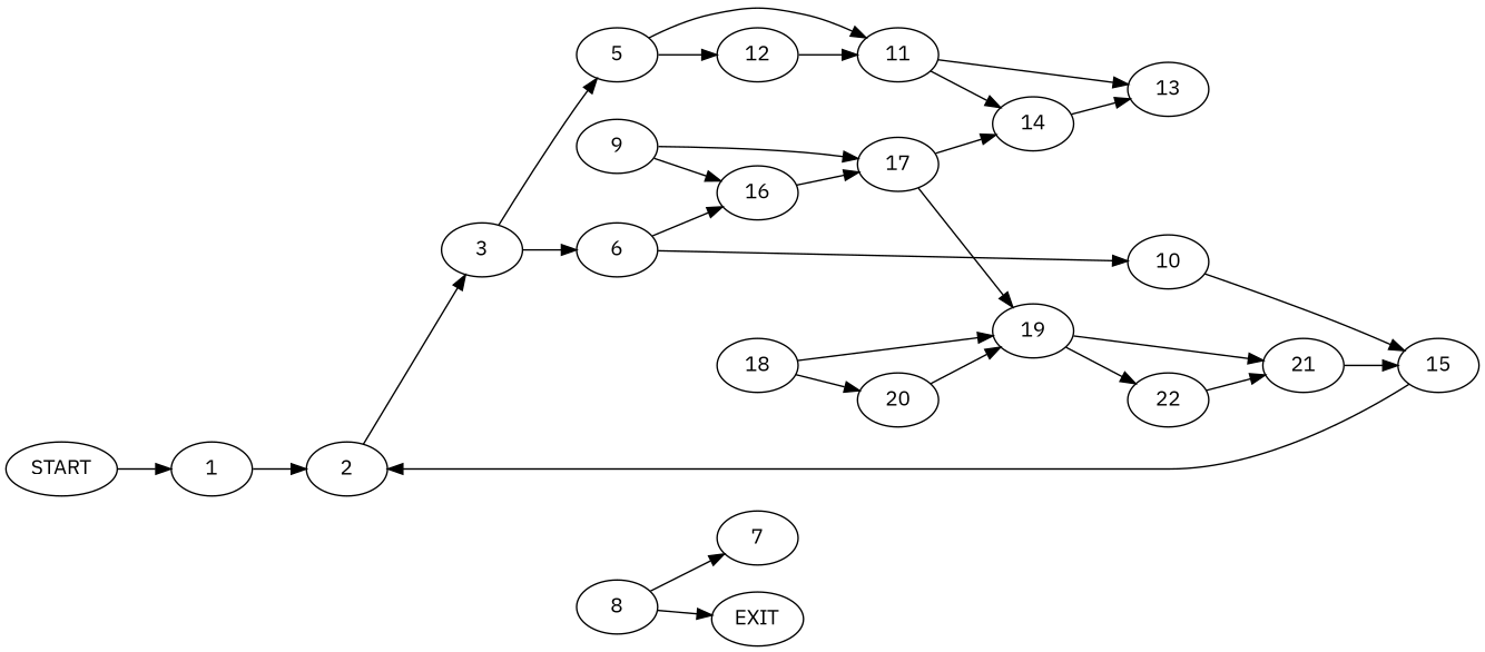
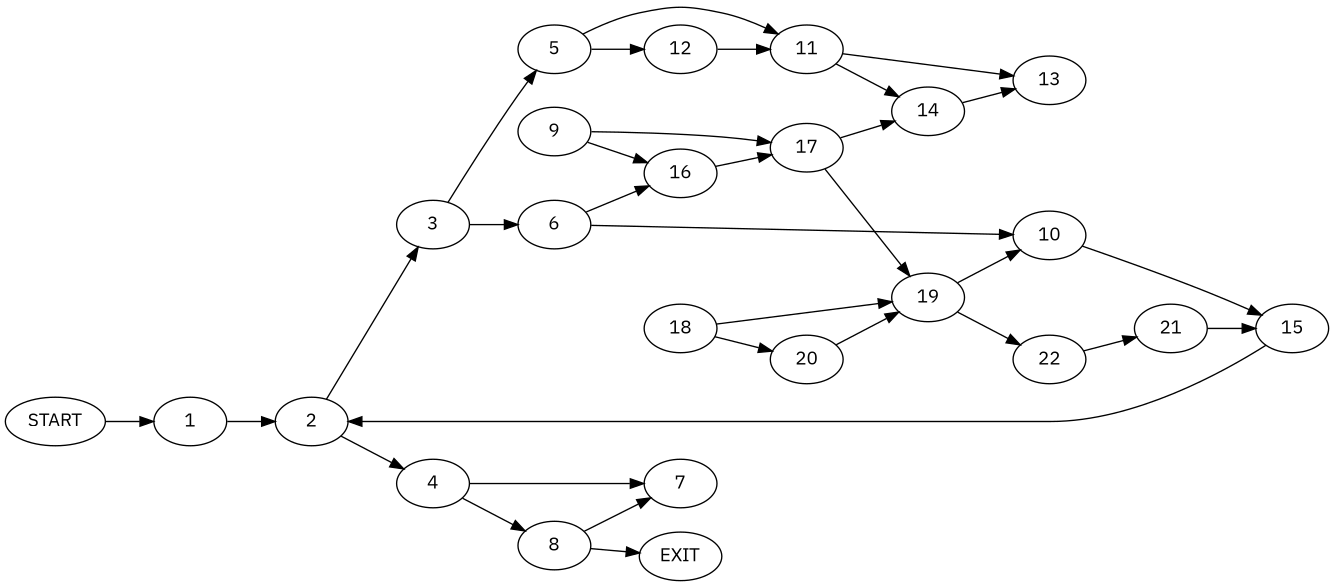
  digraph {
    fontname="IBM Plex Sans"
    rankdir=LR
    node [fontname="IBM Plex Sans"]
    edge [fontname="IBM Plex Sans"]
    n1 [label=START]
    1
    2
    n4 [label=EXIT]
    3
+   4
    5
    6
    7
    8
    11
    12
    10
    16
    13
    14
    9
    17
    15
    19
    18
    20
    21
    22
    n1 -> 1
    1 -> 2
    2 -> 3
+   2 -> 4
    3 -> 5
    3 -> 6
+   4 -> 7
+   4 -> 8
    5 -> 11
    5 -> 12
    6 -> 10
    6 -> 16
    8 -> n4
    8 -> 7
    11 -> 13
    11 -> 14
    12 -> 11
    10 -> 15
    16 -> 17
    14 -> 13
    9 -> 16
    9 -> 17
    17 -> 14
    17 -> 19
    15 -> 2
-   19 -> 21
+   19 -> 10
    19 -> 22
    18 -> 19
    18 -> 20
    20 -> 19
    21 -> 15
    22 -> 21
  }
